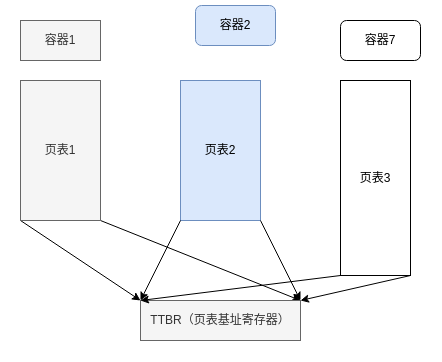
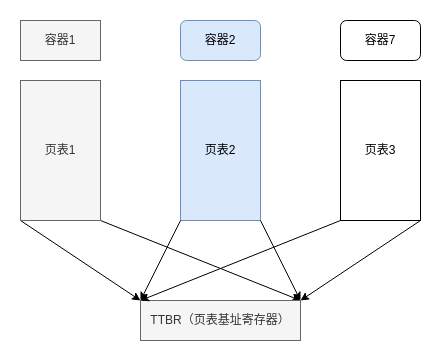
  <mxCell id="0" />
  <mxCell id="1" parent="0" />
  <mxCell id="2" value="容器1" style="whiteSpace=wrap;html=1;fillColor=#f5f5f5;fontColor=#333333;strokeColor=#666666;rounded=0;" parent="1" vertex="1"><mxGeometry x="20" y="20" width="80" height="40" as="geometry" /></mxCell>
  <mxCell id="3" style="rounded=0;orthogonalLoop=1;jettySize=auto;html=1;exitX=0;exitY=1;exitDx=0;exitDy=0;entryX=0;entryY=0;entryDx=0;entryDy=0;" parent="1" source="5" target="6" edge="1"><mxGeometry relative="1" as="geometry" /></mxCell>
  <mxCell id="4" style="rounded=0;orthogonalLoop=1;jettySize=auto;html=1;exitX=1;exitY=1;exitDx=0;exitDy=0;entryX=1;entryY=0;entryDx=0;entryDy=0;" parent="1" source="5" target="6" edge="1"><mxGeometry relative="1" as="geometry" /></mxCell>
  <mxCell id="5" value="页表1" style="rounded=0;whiteSpace=wrap;html=1;fillColor=#f5f5f5;fontColor=#333333;strokeColor=#666666;" parent="1" vertex="1"><mxGeometry x="20" y="80" width="80" height="140" as="geometry" /></mxCell>
  <mxCell id="6" value="TTBR（页表基址寄存器）" style="rounded=0;whiteSpace=wrap;html=1;fillColor=#f5f5f5;fontColor=#333333;strokeColor=#666666;" parent="1" vertex="1"><mxGeometry x="140" y="300" width="160" height="40" as="geometry" /></mxCell>
- <mxCell id="7" value="容器2" style="rounded=1;whiteSpace=wrap;html=1;fillColor=#dae8fc;strokeColor=#6c8ebf;" parent="1" vertex="1"><mxGeometry x="195" y="5" width="80" height="40" as="geometry" /></mxCell>
+ <mxCell id="7" value="容器2" style="rounded=1;whiteSpace=wrap;html=1;fillColor=#dae8fc;strokeColor=#6c8ebf;" parent="1" vertex="1"><mxGeometry x="180" y="20" width="80" height="40" as="geometry" /></mxCell>
  <mxCell id="8" value="页表2" style="rounded=0;whiteSpace=wrap;html=1;fillColor=#dae8fc;strokeColor=#6c8ebf;" parent="1" vertex="1"><mxGeometry x="180" y="80" width="80" height="140" as="geometry" /></mxCell>
  <mxCell id="9" value="容器7" style="rounded=1;whiteSpace=wrap;html=1;" parent="1" vertex="1"><mxGeometry x="340" y="20" width="80" height="40" as="geometry" /></mxCell>
  <mxCell id="10" style="rounded=0;orthogonalLoop=1;jettySize=auto;html=1;exitX=1;exitY=1;exitDx=0;exitDy=0;entryX=1;entryY=0;entryDx=0;entryDy=0;" parent="1" source="12" target="6" edge="1"><mxGeometry relative="1" as="geometry"><mxPoint x="300" y="300" as="targetPoint" /></mxGeometry></mxCell>
  <mxCell id="11" style="rounded=0;orthogonalLoop=1;jettySize=auto;html=1;exitX=0;exitY=1;exitDx=0;exitDy=0;entryX=0;entryY=0;entryDx=0;entryDy=0;" parent="1" source="12" target="6" edge="1"><mxGeometry relative="1" as="geometry" /></mxCell>
- <mxCell id="12" value="页表3" style="rounded=0;whiteSpace=wrap;html=1;" parent="1" vertex="1"><mxGeometry x="340" y="80" width="70" height="195" as="geometry" /></mxCell>
+ <mxCell id="12" value="页表3" style="rounded=0;whiteSpace=wrap;html=1;" parent="1" vertex="1"><mxGeometry x="340" y="80" width="80" height="140" as="geometry" /></mxCell>
  <mxCell id="13" style="rounded=0;orthogonalLoop=1;jettySize=auto;html=1;exitX=1;exitY=1;exitDx=0;exitDy=0;entryX=1;entryY=0;entryDx=0;entryDy=0;" parent="1" edge="1"><mxGeometry relative="1" as="geometry"><mxPoint x="260" y="220" as="sourcePoint" /><mxPoint x="300" y="300" as="targetPoint" /></mxGeometry></mxCell>
  <mxCell id="14" style="rounded=0;orthogonalLoop=1;jettySize=auto;html=1;exitX=0;exitY=1;exitDx=0;exitDy=0;entryX=0;entryY=0;entryDx=0;entryDy=0;" parent="1" edge="1"><mxGeometry relative="1" as="geometry"><mxPoint x="180" y="220" as="sourcePoint" /><mxPoint x="140" y="300" as="targetPoint" /></mxGeometry></mxCell>
